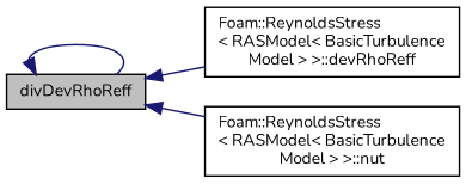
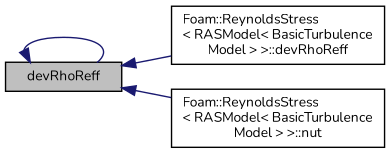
  digraph {
    rankdir=LR
    fontname=Nunito
    node [color=black fontname=Nunito fontsize=10 shape=record]
    edge [color=midnightblue dir=back fontname=Nunito fontsize=10 labelfontname=Helvetica labelfontsize=10 style=solid]
-   n1 [fillcolor=grey75 fontcolor=black height=0.2 label=divDevRhoReff style=filled width=0.4]
+   n1 [fillcolor=grey75 fontcolor=black height=0.2 label=devRhoReff style=filled width=0.4]
    n2 [height=0.2 label="Foam::ReynoldsStress\l\< RASModel\< BasicTurbulence\lModel \> \>::devRhoReff" width=0.4]
    n3 [height=0.2 label="Foam::ReynoldsStress\l\< RASModel\< BasicTurbulence\lModel \> \>::nut" width=0.4]
    n1 -> n1
    n1 -> n2
    n1 -> n3
  }
